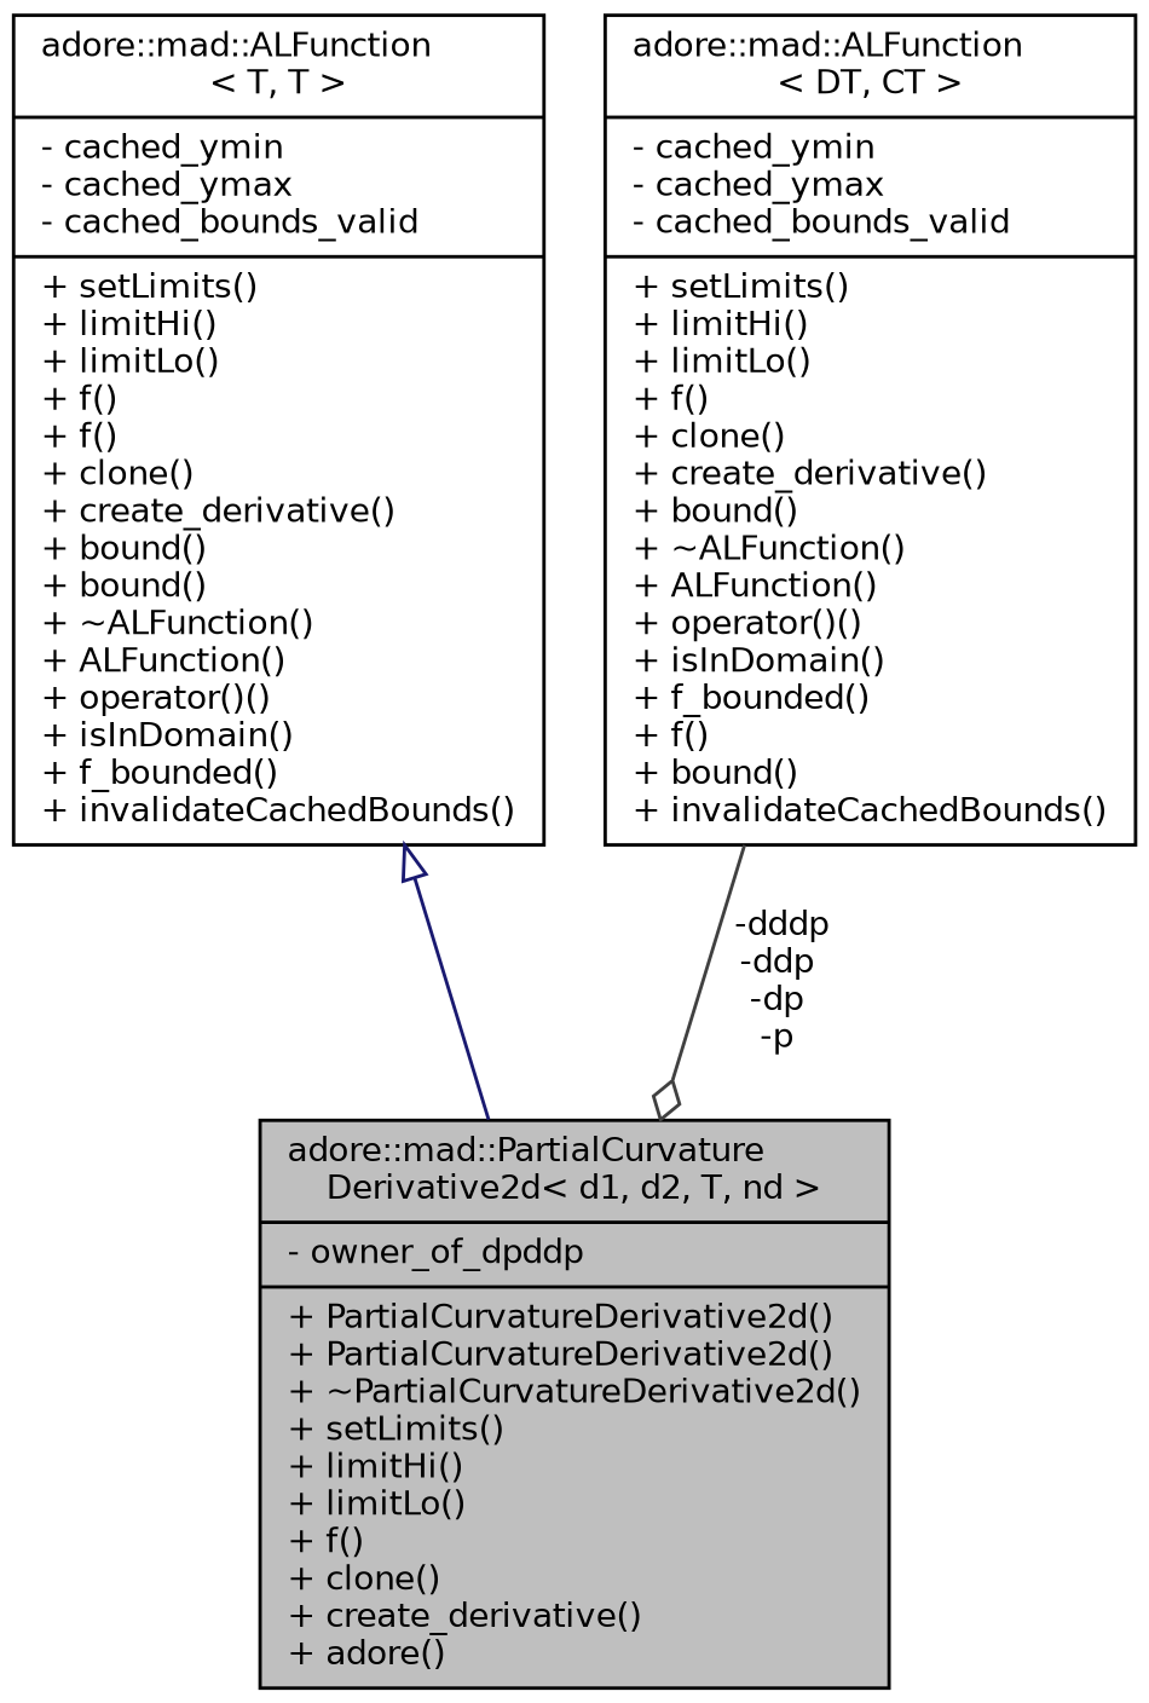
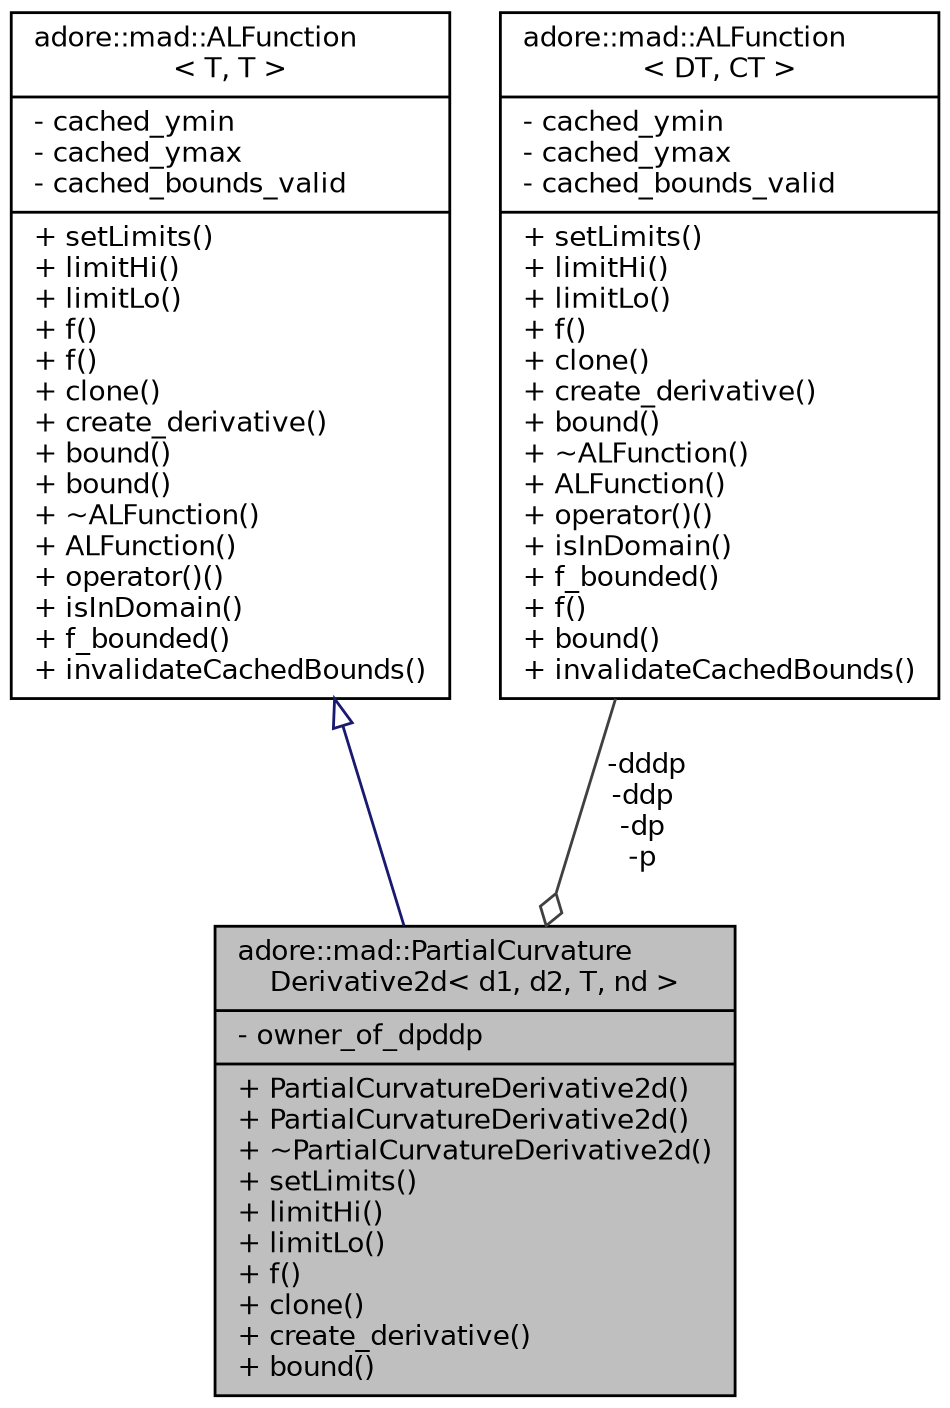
  digraph {
    node [color=black fillcolor=white fontname=Helvetica fontsize=10 shape=record style=filled]
    edge [fontname=Helvetica fontsize=10 labelfontname=Helvetica labelfontsize=10 style=solid]
-   n1 [fillcolor=grey75 fontcolor=black height=0.2 label="{adore::mad::PartialCurvature\lDerivative2d\< d1, d2, T, nd \>\n|- owner_of_dpddp\l|+ PartialCurvatureDerivative2d()\l+ PartialCurvatureDerivative2d()\l+ ~PartialCurvatureDerivative2d()\l+ setLimits()\l+ limitHi()\l+ limitLo()\l+ f()\l+ clone()\l+ create_derivative()\l+ adore()\l}" width=0.4]
+   n1 [fillcolor=grey75 fontcolor=black height=0.2 label="{adore::mad::PartialCurvature\lDerivative2d\< d1, d2, T, nd \>\n|- owner_of_dpddp\l|+ PartialCurvatureDerivative2d()\l+ PartialCurvatureDerivative2d()\l+ ~PartialCurvatureDerivative2d()\l+ setLimits()\l+ limitHi()\l+ limitLo()\l+ f()\l+ clone()\l+ create_derivative()\l+ bound()\l}" width=0.4]
    n2 [height=0.2 label="{adore::mad::ALFunction\l\< T, T \>\n|- cached_ymin\l- cached_ymax\l- cached_bounds_valid\l|+ setLimits()\l+ limitHi()\l+ limitLo()\l+ f()\l+ f()\l+ clone()\l+ create_derivative()\l+ bound()\l+ bound()\l+ ~ALFunction()\l+ ALFunction()\l+ operator()()\l+ isInDomain()\l+ f_bounded()\l+ invalidateCachedBounds()\l}" width=0.4]
    n3 [height=0.2 label="{adore::mad::ALFunction\l\< DT, CT \>\n|- cached_ymin\l- cached_ymax\l- cached_bounds_valid\l|+ setLimits()\l+ limitHi()\l+ limitLo()\l+ f()\l+ clone()\l+ create_derivative()\l+ bound()\l+ ~ALFunction()\l+ ALFunction()\l+ operator()()\l+ isInDomain()\l+ f_bounded()\l+ f()\l+ bound()\l+ invalidateCachedBounds()\l}" width=0.4]
    n2 -> n1 [arrowtail=onormal color=midnightblue dir=back]
    n3 -> n1 [arrowhead=odiamond color=grey25 label=" -dddp\n-ddp\n-dp\n-p"]
  }
